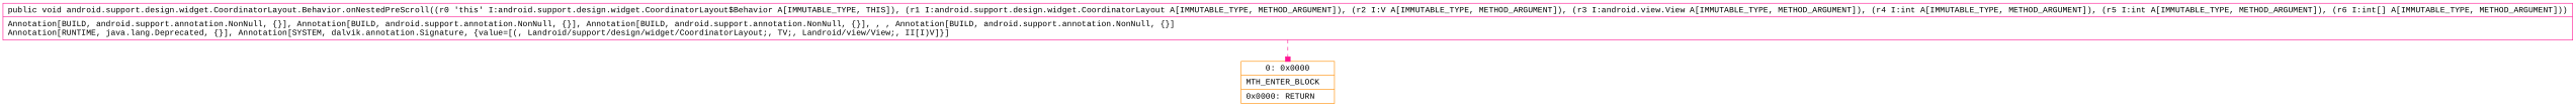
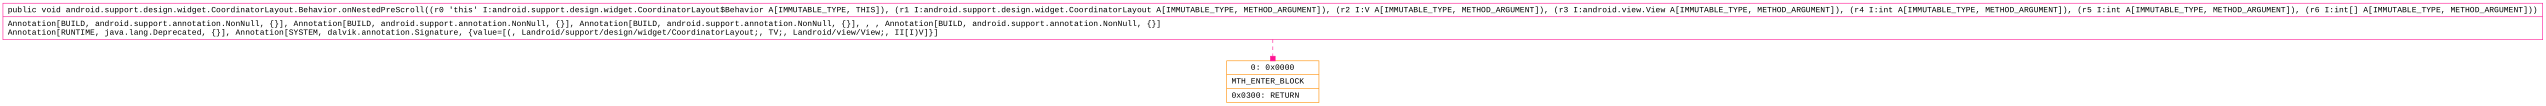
  digraph {
    fontname="Liberation Mono"
    node [shape=record fontname="Liberation Mono"]
-   n1 [label="{0\:\ 0x0000|MTH_ENTER_BLOCK\l|0x0000: RETURN   \l}" color=darkorange]
+   n1 [label="{0\:\ 0x0000|MTH_ENTER_BLOCK\l|0x0300: RETURN   \l}" color=darkorange]
    n2 [label="{public void android.support.design.widget.CoordinatorLayout.Behavior.onNestedPreScroll((r0 'this' I:android.support.design.widget.CoordinatorLayout$Behavior A[IMMUTABLE_TYPE, THIS]), (r1 I:android.support.design.widget.CoordinatorLayout A[IMMUTABLE_TYPE, METHOD_ARGUMENT]), (r2 I:V A[IMMUTABLE_TYPE, METHOD_ARGUMENT]), (r3 I:android.view.View A[IMMUTABLE_TYPE, METHOD_ARGUMENT]), (r4 I:int A[IMMUTABLE_TYPE, METHOD_ARGUMENT]), (r5 I:int A[IMMUTABLE_TYPE, METHOD_ARGUMENT]), (r6 I:int[] A[IMMUTABLE_TYPE, METHOD_ARGUMENT]))  | Annotation[BUILD, android.support.annotation.NonNull, \{\}], Annotation[BUILD, android.support.annotation.NonNull, \{\}], Annotation[BUILD, android.support.annotation.NonNull, \{\}], , , Annotation[BUILD, android.support.annotation.NonNull, \{\}]\lAnnotation[RUNTIME, java.lang.Deprecated, \{\}], Annotation[SYSTEM, dalvik.annotation.Signature, \{value=[(, Landroid\/support\/design\/widget\/CoordinatorLayout;, TV;, Landroid\/view\/View;, II[I)V]\}]\l}" color=deeppink]
    n2 -> n1 [color=deeppink style=dashed arrowhead=box fontname="Liberation Mono"]
  }
